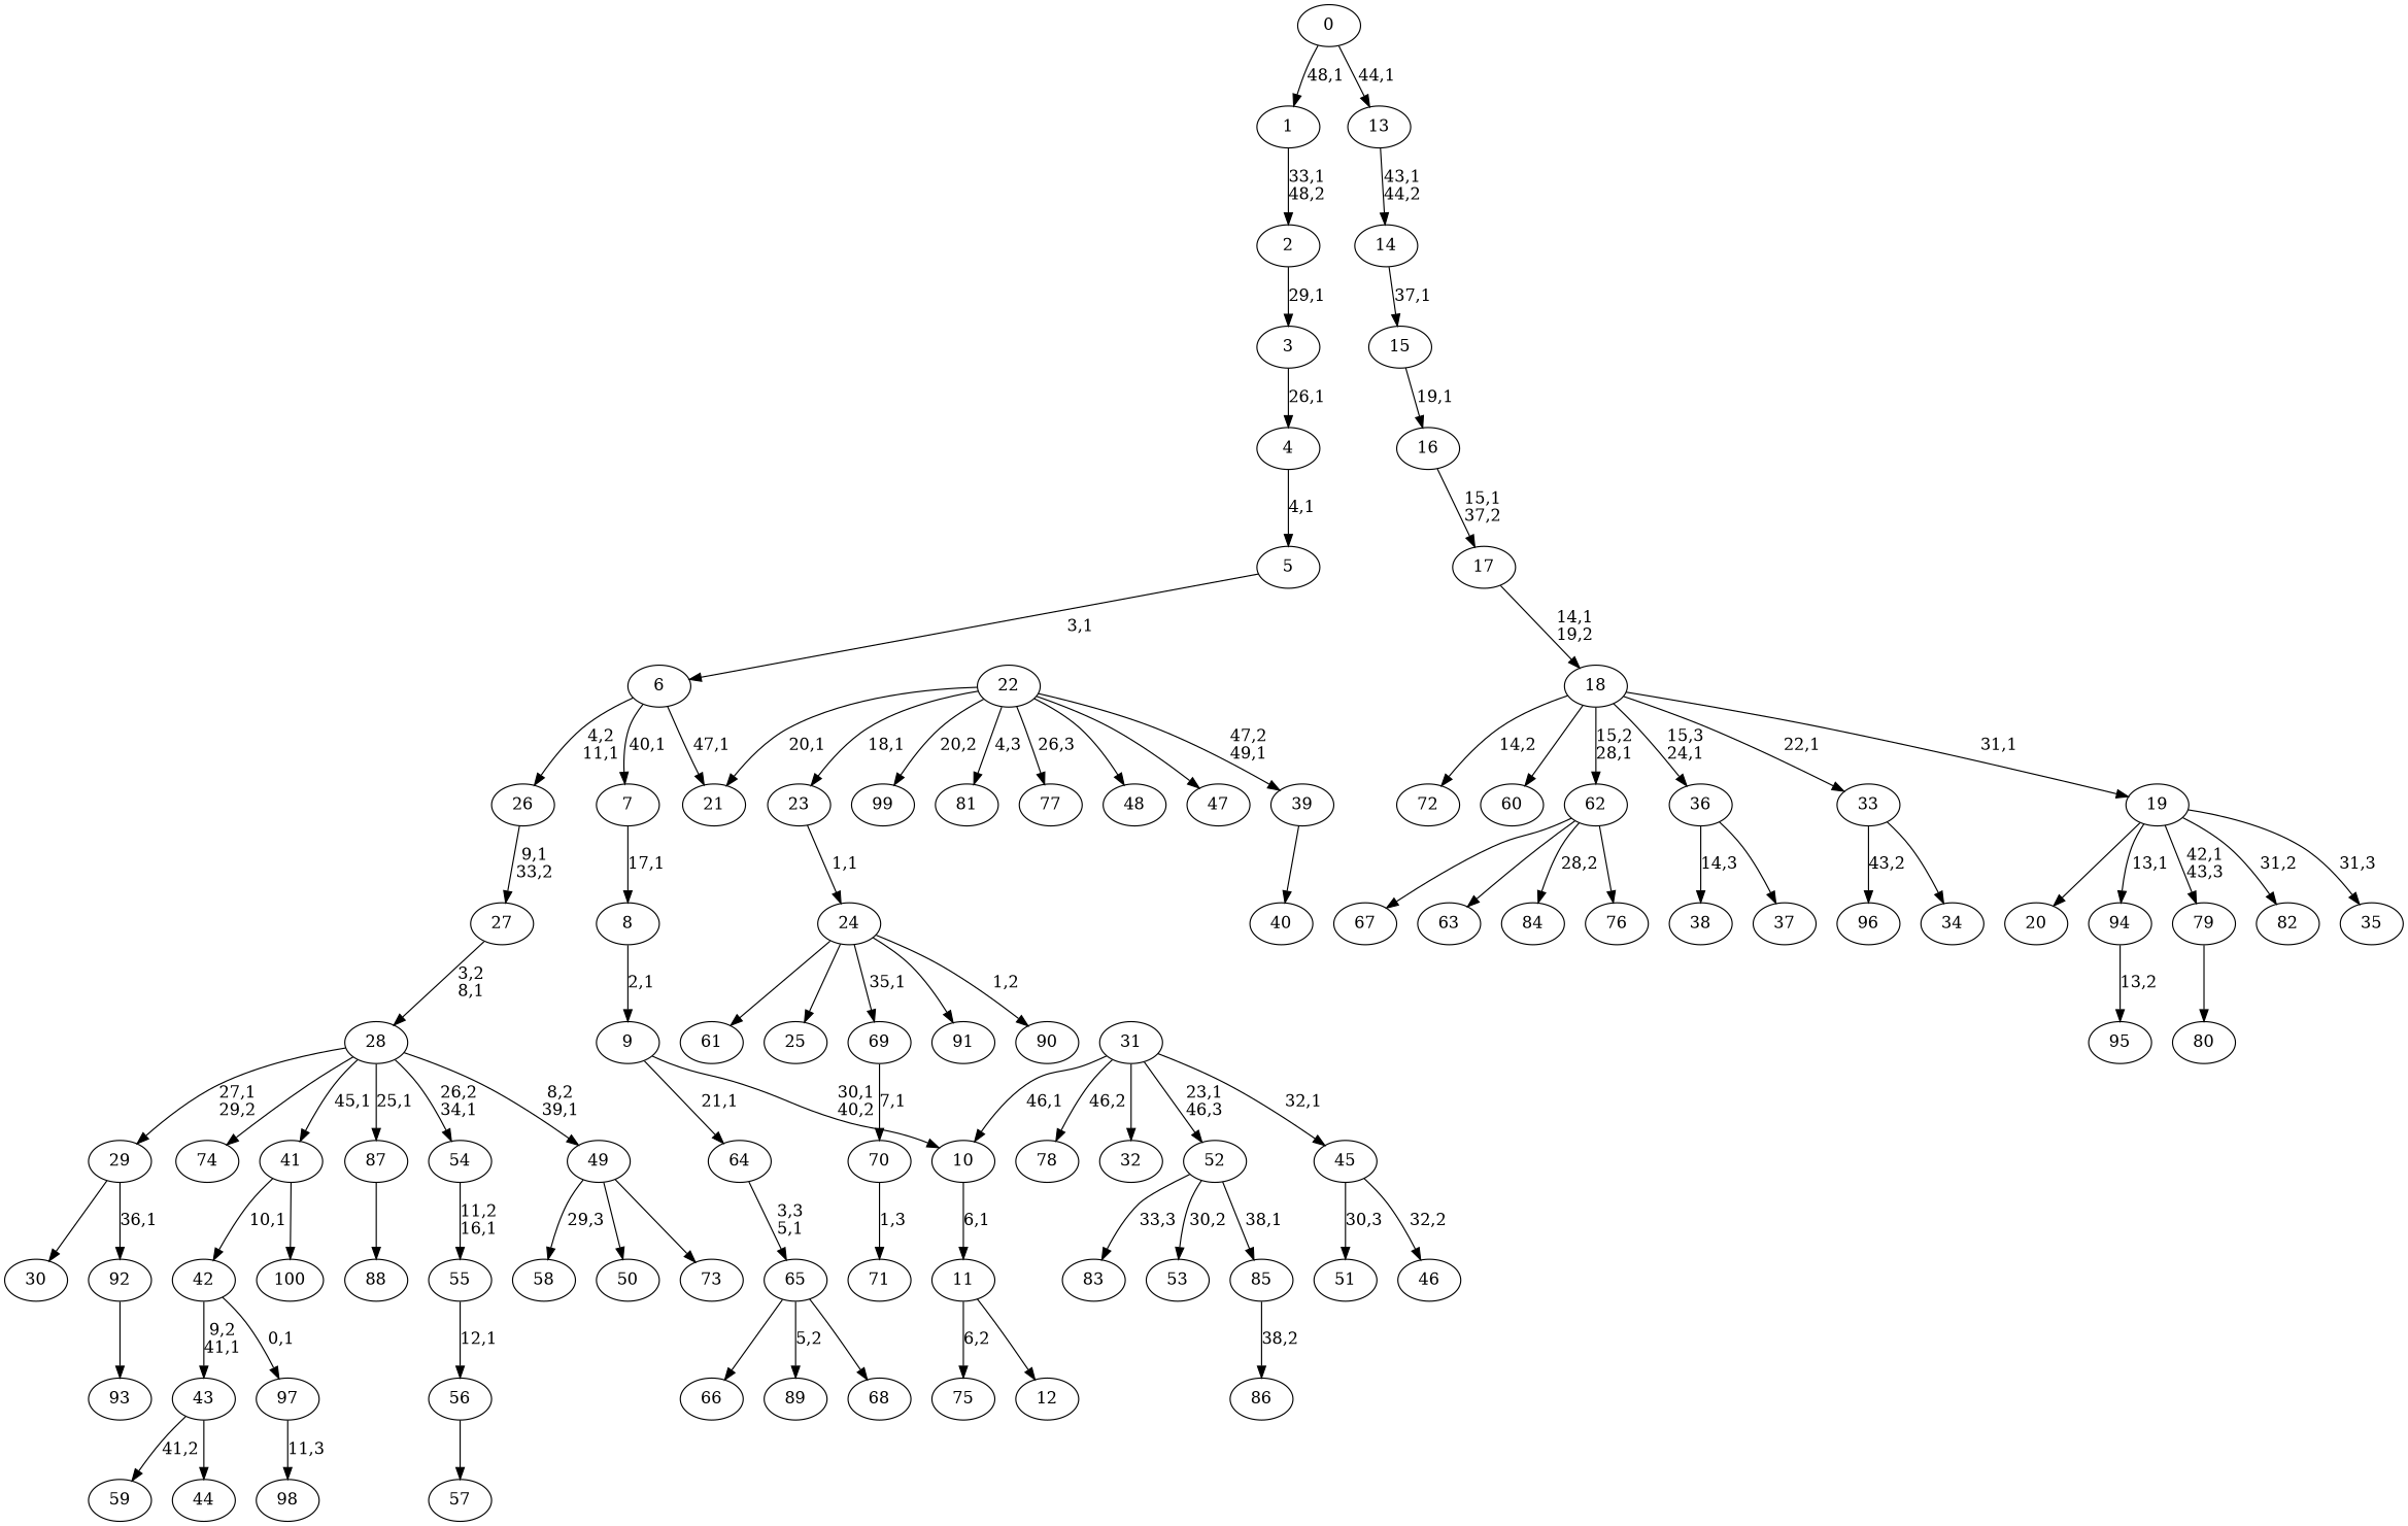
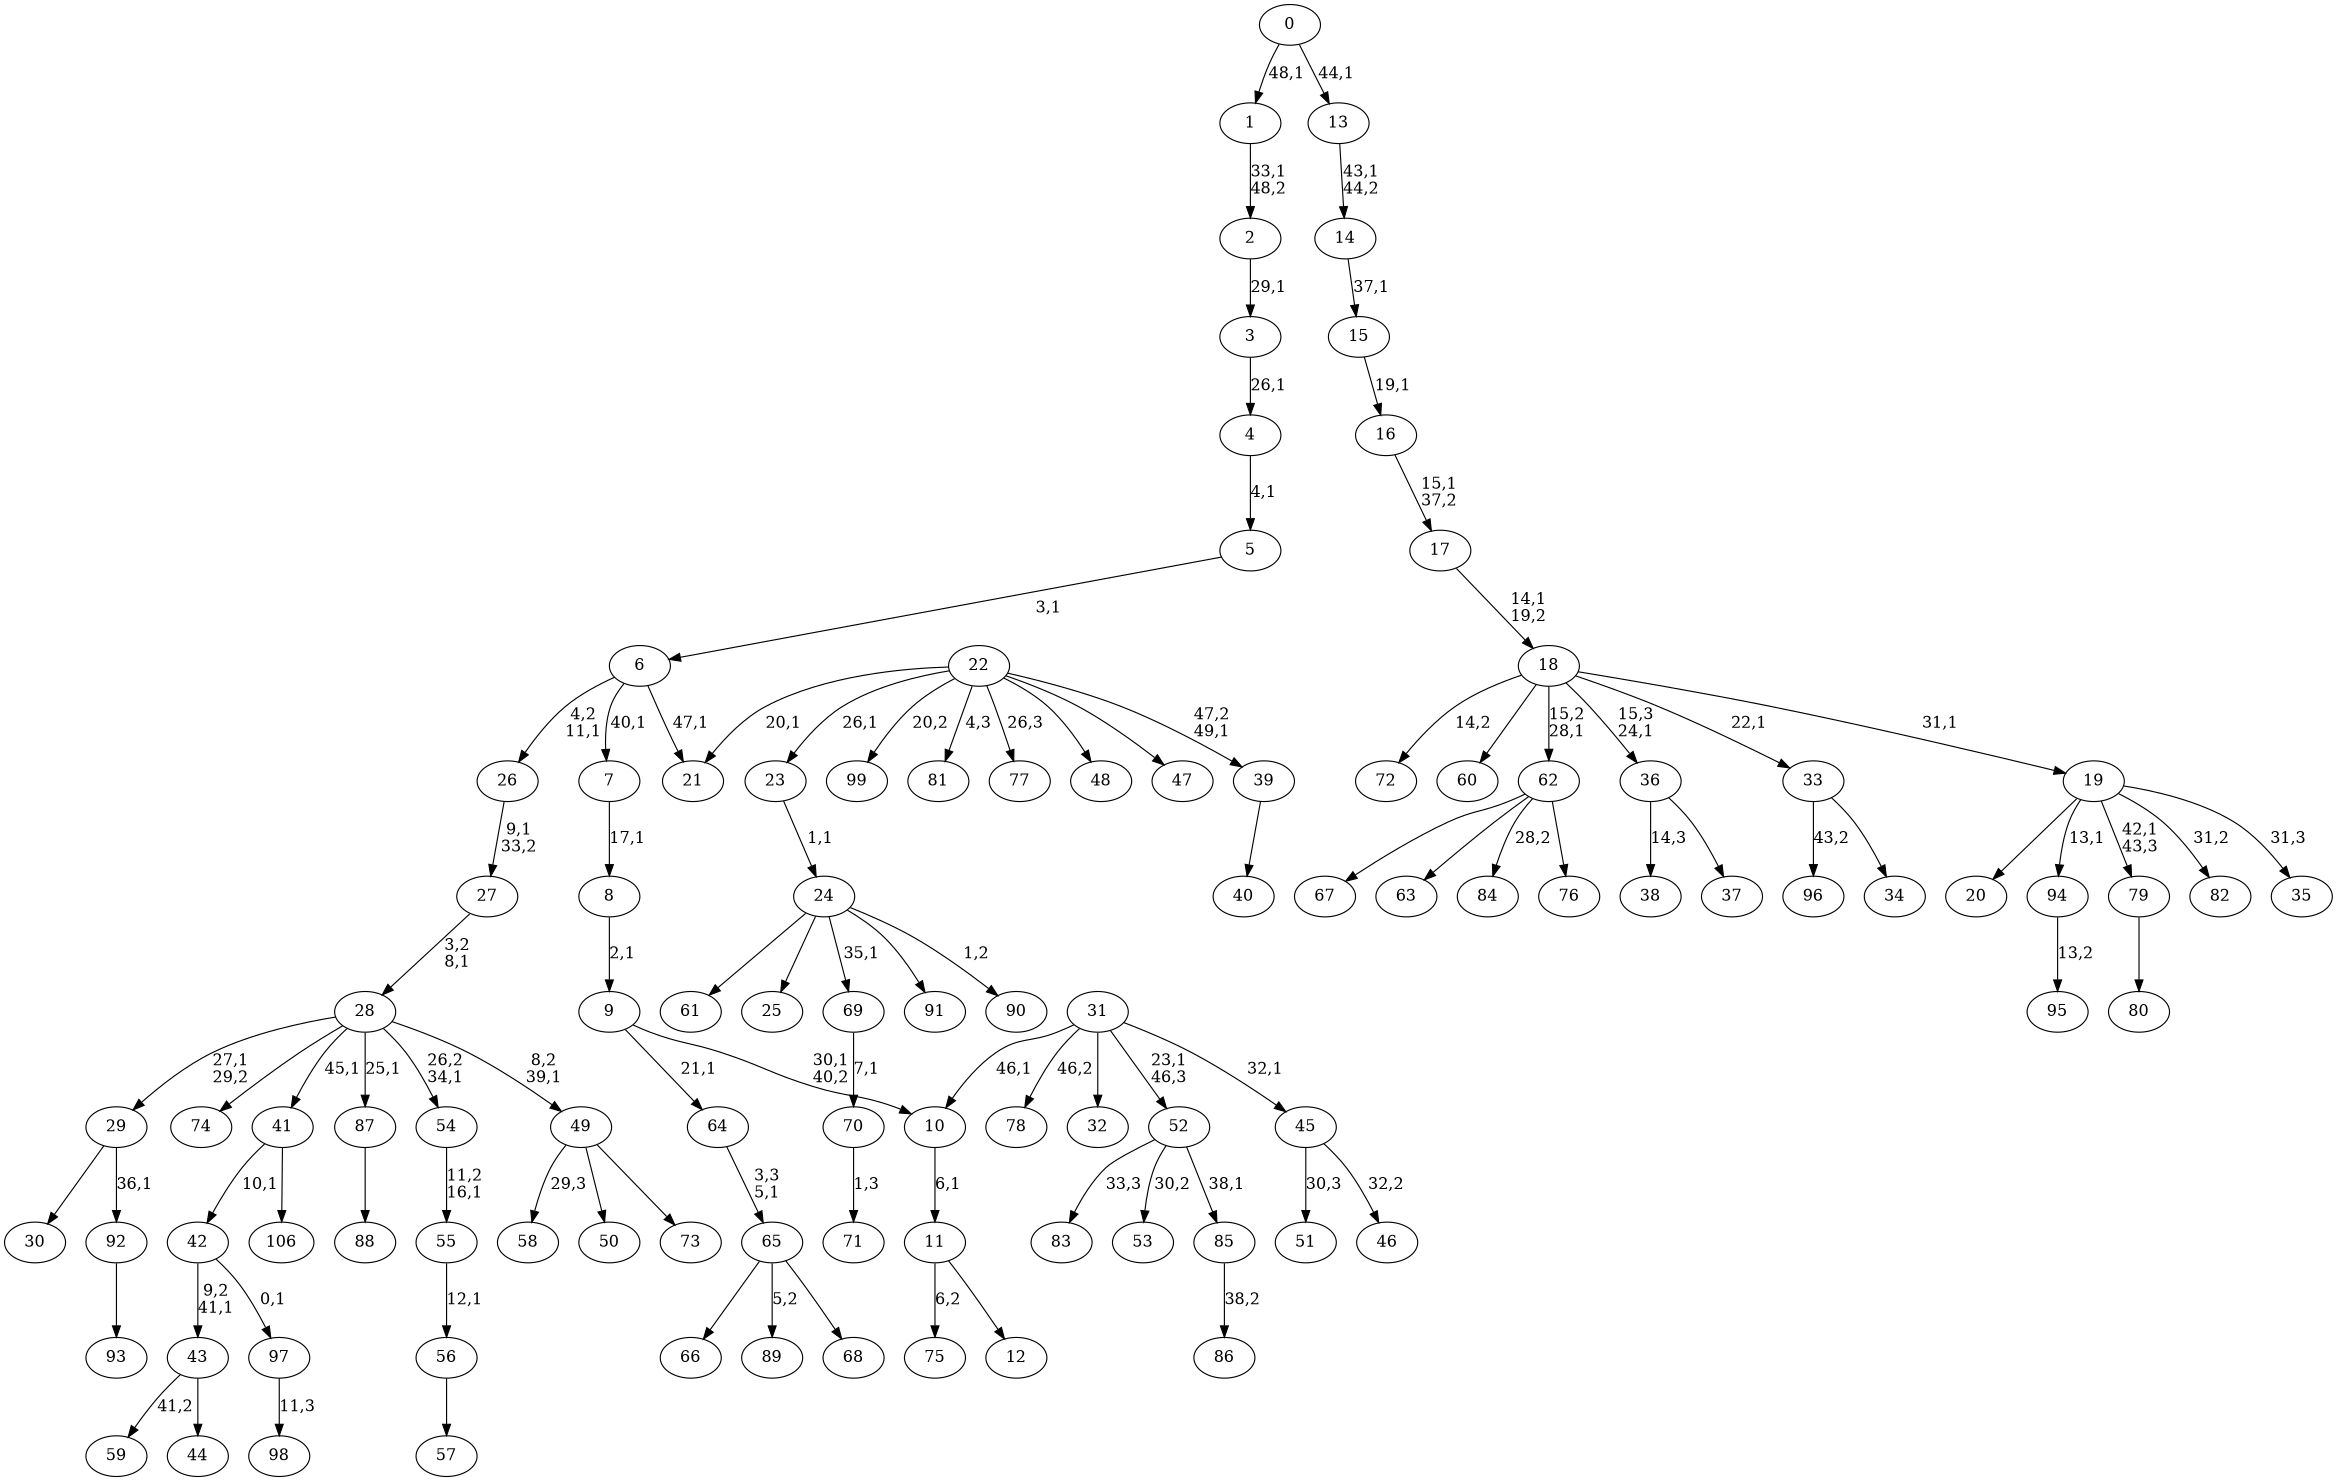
  digraph {
    97
    98
    94
    95
    92
    93
    87
    88
    85
    86
    79
    80
    70
    71
    69
    65
    89
    68
    66
    64
    62
    84
    76
    67
    63
    56
    57
    55
    54
    52
    83
    53
    49
    73
    58
    50
    45
    51
    46
    43
    59
    44
    42
    41
-   100
+   100 [label=106]
    39
    40
    36
    38
    37
    33
    96
    34
    31
    78
    32
    10
    29
    30
    28
    74
    27
    26
    24
    91
    90
    61
    25
    23
    22
    99
    81
    77
    48
    47
    21
    19
    82
    35
    20
    18
    72
    60
    17
    16
    15
    14
    13
    11
    75
    12
    9
    8
    7
    6
    5
    4
    3
    2
    1
    0
    97 -> 98 [label="11,3"]
    94 -> 95 [label="13,2"]
    92 -> 93
    87 -> 88
    85 -> 86 [label="38,2"]
    79 -> 80
    70 -> 71 [label="1,3"]
    69 -> 70 [label="7,1"]
    65 -> 89 [label="5,2"]
    65 -> 68
    65 -> 66
    64 -> 65 [label="3,3\n5,1"]
    62 -> 84 [label="28,2"]
    62 -> 76
    62 -> 67
    62 -> 63
    56 -> 57
    55 -> 56 [label="12,1"]
    54 -> 55 [label="11,2\n16,1"]
    52 -> 85 [label="38,1"]
    52 -> 83 [label="33,3"]
    52 -> 53 [label="30,2"]
    49 -> 73
    49 -> 58 [label="29,3"]
    49 -> 50
    45 -> 51 [label="30,3"]
    45 -> 46 [label="32,2"]
    43 -> 59 [label="41,2"]
    43 -> 44
    42 -> 97 [label="0,1"]
    42 -> 43 [label="9,2\n41,1"]
    41 -> 42 [label="10,1"]
    41 -> 100
    39 -> 40
    36 -> 38 [label="14,3"]
    36 -> 37
    33 -> 96 [label="43,2"]
    33 -> 34
    31 -> 52 [label="23,1\n46,3"]
    31 -> 45 [label="32,1"]
    31 -> 78 [label="46,2"]
    31 -> 32
    31 -> 10 [label="46,1"]
    10 -> 11 [label="6,1"]
    29 -> 92 [label="36,1"]
    29 -> 30
    28 -> 87 [label="25,1"]
    28 -> 54 [label="26,2\n34,1"]
    28 -> 49 [label="8,2\n39,1"]
    28 -> 41 [label="45,1"]
    28 -> 29 [label="27,1\n29,2"]
    28 -> 74
    27 -> 28 [label="3,2\n8,1"]
    26 -> 27 [label="9,1\n33,2"]
    24 -> 69 [label="35,1"]
    24 -> 91
    24 -> 90 [label="1,2"]
    24 -> 61
    24 -> 25
    23 -> 24 [label="1,1"]
    22 -> 39 [label="47,2\n49,1"]
-   22 -> 23 [label="18,1"]
+   22 -> 23 [label="26,1"]
    22 -> 99 [label="20,2"]
    22 -> 81 [label="4,3"]
    22 -> 77 [label="26,3"]
    22 -> 48
    22 -> 47
    22 -> 21 [label="20,1"]
    19 -> 94 [label="13,1"]
    19 -> 79 [label="42,1\n43,3"]
    19 -> 82 [label="31,2"]
    19 -> 35 [label="31,3"]
    19 -> 20
    18 -> 62 [label="15,2\n28,1"]
    18 -> 36 [label="15,3\n24,1"]
    18 -> 33 [label="22,1"]
    18 -> 19 [label="31,1"]
    18 -> 72 [label="14,2"]
    18 -> 60
    17 -> 18 [label="14,1\n19,2"]
    16 -> 17 [label="15,1\n37,2"]
    15 -> 16 [label="19,1"]
    14 -> 15 [label="37,1"]
    13 -> 14 [label="43,1\n44,2"]
    11 -> 75 [label="6,2"]
    11 -> 12
    9 -> 64 [label="21,1"]
    9 -> 10 [label="30,1\n40,2"]
    8 -> 9 [label="2,1"]
    7 -> 8 [label="17,1"]
    6 -> 26 [label="4,2\n11,1"]
    6 -> 21 [label="47,1"]
    6 -> 7 [label="40,1"]
    5 -> 6 [label="3,1"]
    4 -> 5 [label="4,1"]
    3 -> 4 [label="26,1"]
    2 -> 3 [label="29,1"]
    1 -> 2 [label="33,1\n48,2"]
    0 -> 13 [label="44,1"]
    0 -> 1 [label="48,1"]
  }
